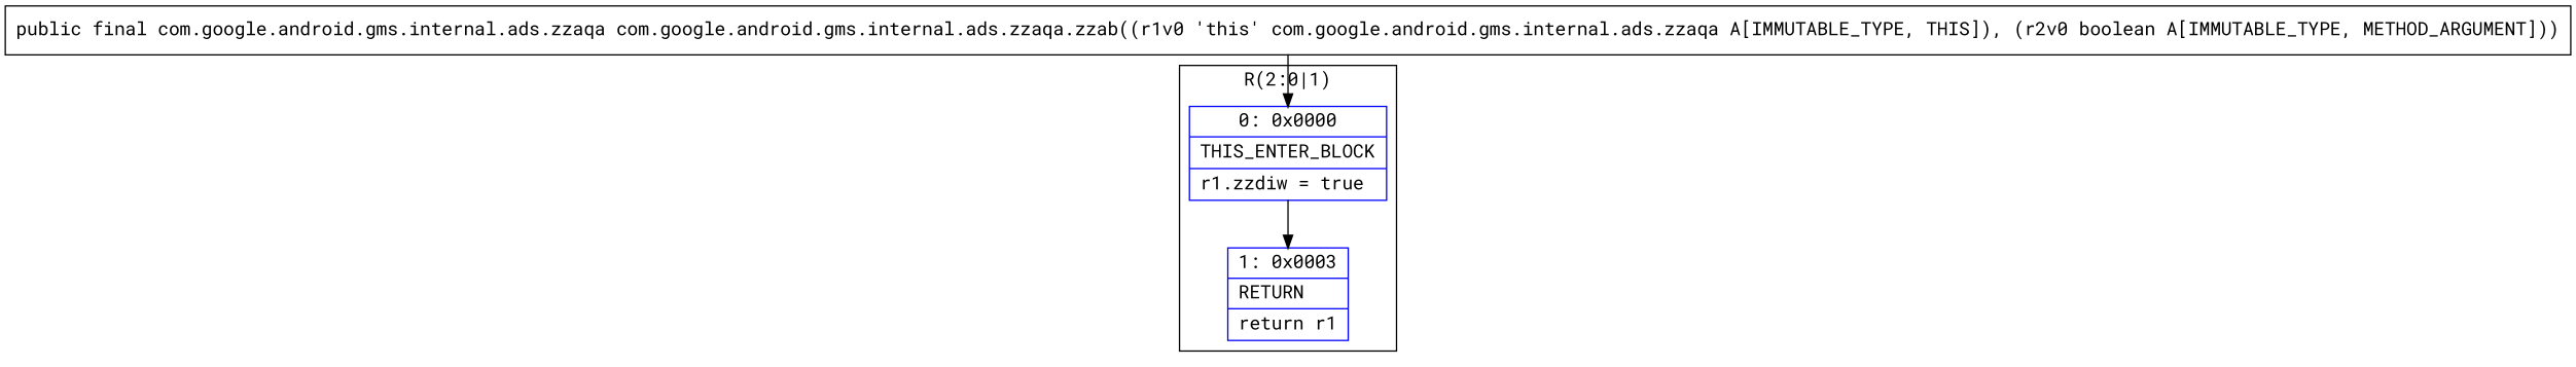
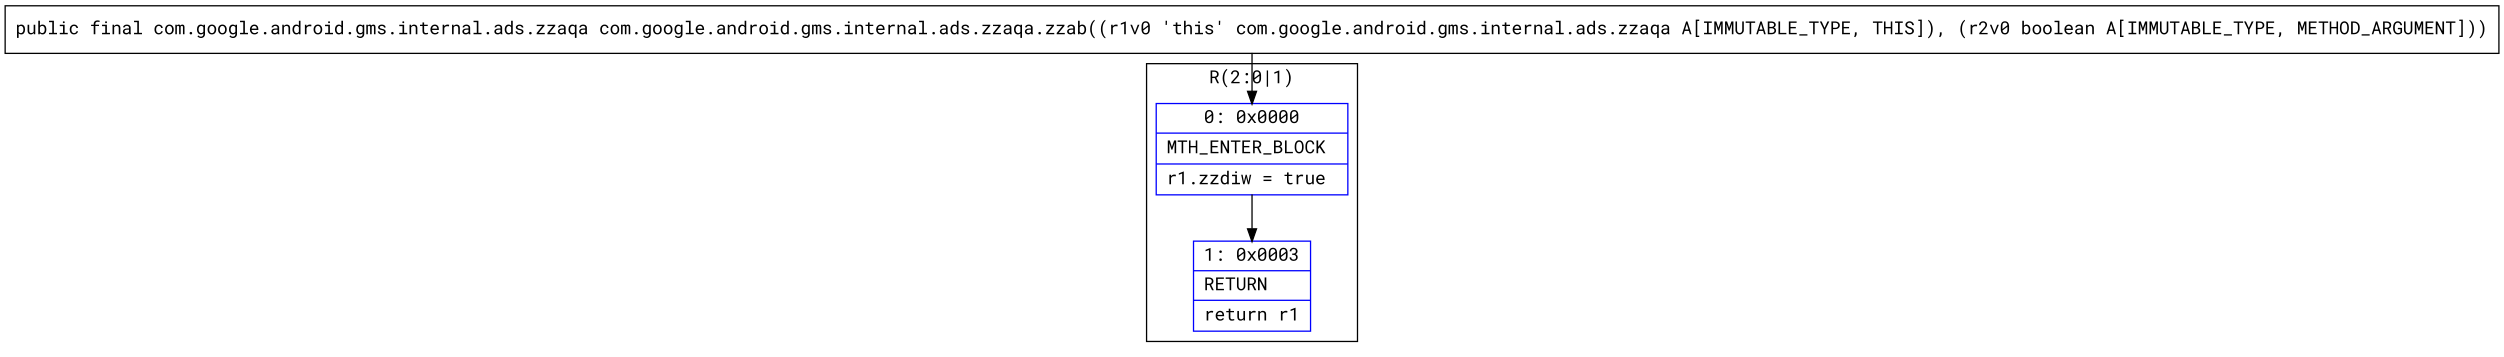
  digraph {
    fontname="Roboto Mono"
    node [color=blue shape=record fontname="Roboto Mono"]
    edge [fontname="Roboto Mono"]
-   n1 [label="{0\:\ 0x0000|THIS_ENTER_BLOCK\l|r1.zzdiw = true\l}"]
+   n1 [label="{0\:\ 0x0000|MTH_ENTER_BLOCK\l|r1.zzdiw = true\l}"]
    n2 [label="{1\:\ 0x0003|RETURN\l|return r1\l}"]
    n3 [label="{public final com.google.android.gms.internal.ads.zzaqa com.google.android.gms.internal.ads.zzaqa.zzab((r1v0 'this' com.google.android.gms.internal.ads.zzaqa A[IMMUTABLE_TYPE, THIS]), (r2v0 boolean A[IMMUTABLE_TYPE, METHOD_ARGUMENT])) }" color=""]
    subgraph cluster_1 {
      label="R(2:0|1)"
      n1
      n2
    }
    n1 -> n2
    n3 -> n1
  }
